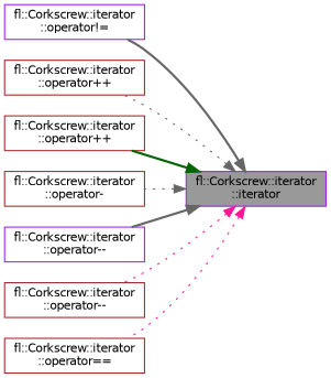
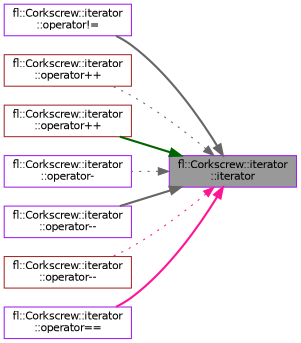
  digraph {
    fontname="DejaVu Sans"
    rankdir=RL
    node [color=purple fillcolor=white fontname="DejaVu Sans" fontsize=10 shape=box style=filled]
    edge [color=gray40 dir=back fontname="DejaVu Sans" fontsize=10 labelfontname=Helvetica labelfontsize=10 style=bold]
    n1 [fillcolor=grey60 fontcolor=black height=0.2 label="fl::Corkscrew::iterator\l::iterator" width=0.4]
    n2 [height=0.2 label="fl::Corkscrew::iterator\l::operator!=" width=0.4]
    n3 [color=brown height=0.2 label="fl::Corkscrew::iterator\l::operator++" width=0.4]
    n4 [color=brown height=0.2 label="fl::Corkscrew::iterator\l::operator++" width=0.4]
-   n5 [color=brown height=0.2 label="fl::Corkscrew::iterator\l::operator-" width=0.4]
+   n5 [height=0.2 label="fl::Corkscrew::iterator\l::operator-" width=0.4]
    n6 [height=0.2 label="fl::Corkscrew::iterator\l::operator--" width=0.4]
    n7 [color=brown height=0.2 label="fl::Corkscrew::iterator\l::operator--" width=0.4]
-   n8 [color=brown height=0.2 label="fl::Corkscrew::iterator\l::operator==" width=0.4]
+   n8 [height=0.2 label="fl::Corkscrew::iterator\l::operator==" width=0.4]
    n1 -> n2
    n1 -> n3 [style=dotted]
    n1 -> n4 [color=darkgreen]
    n1 -> n5 [style=dotted]
    n1 -> n6
    n1 -> n7 [color=deeppink style=dotted]
-   n1 -> n8 [color=deeppink style=dotted]
+   n1 -> n8 [color=deeppink]
  }
